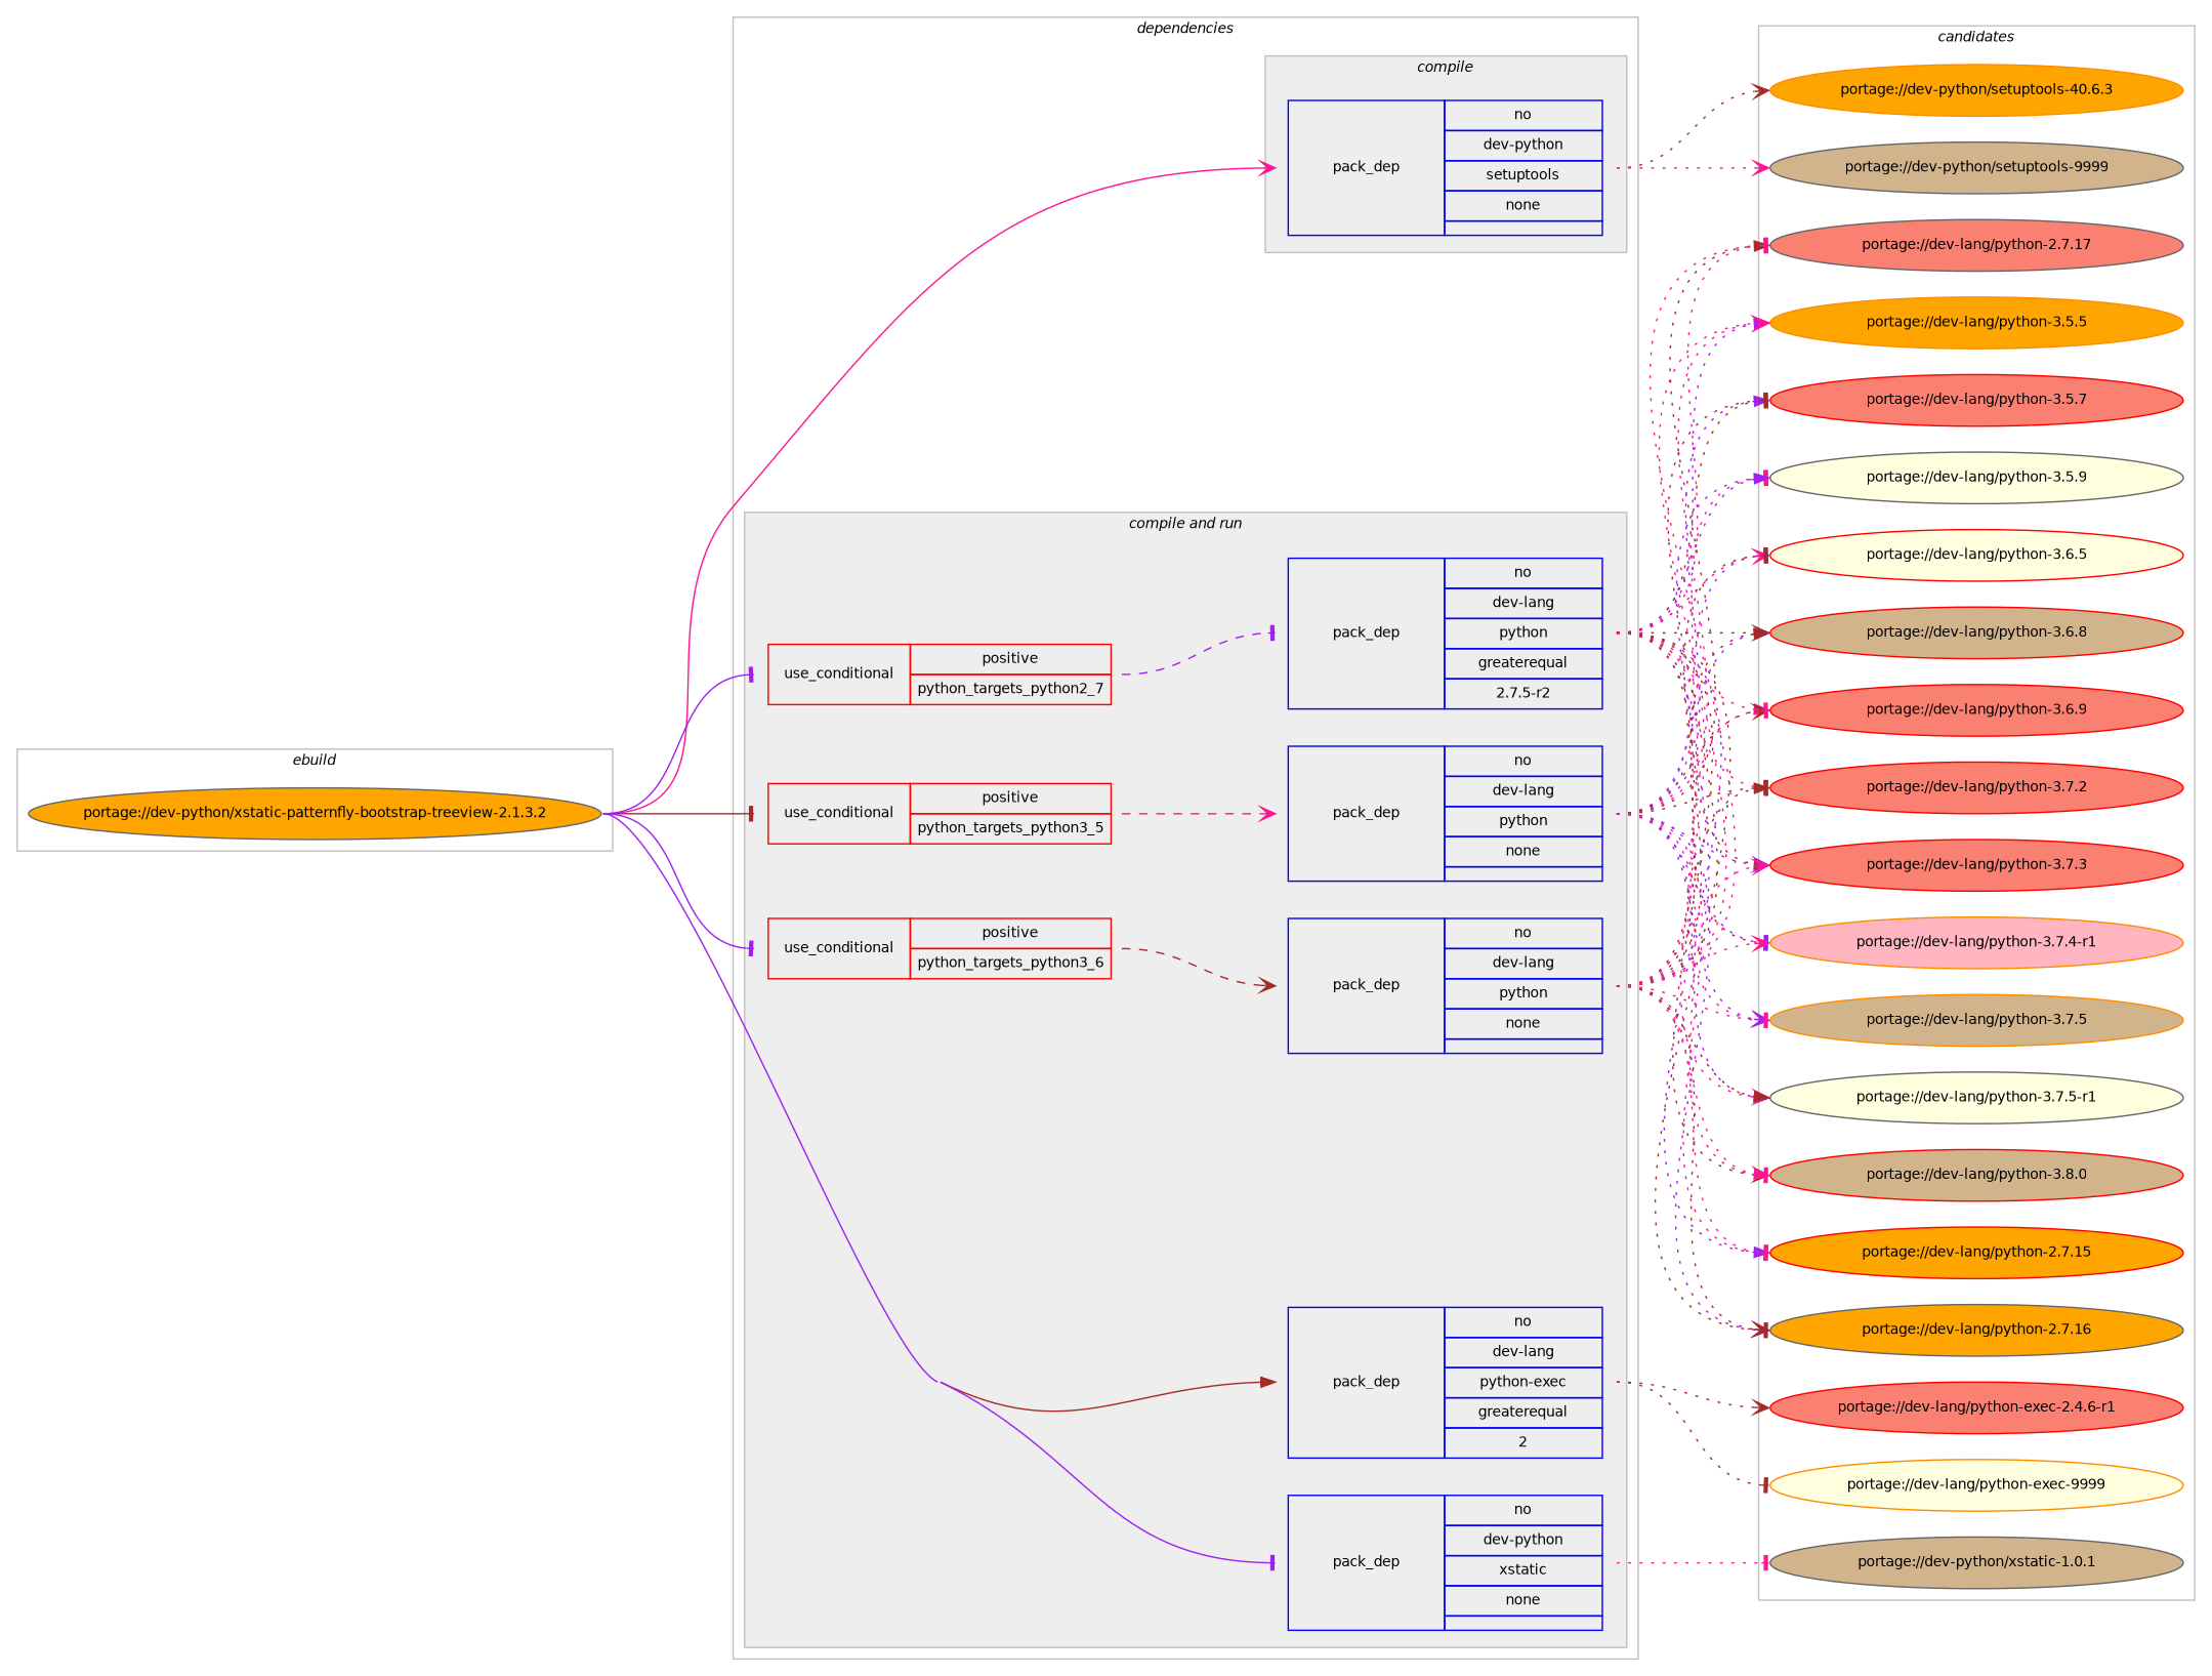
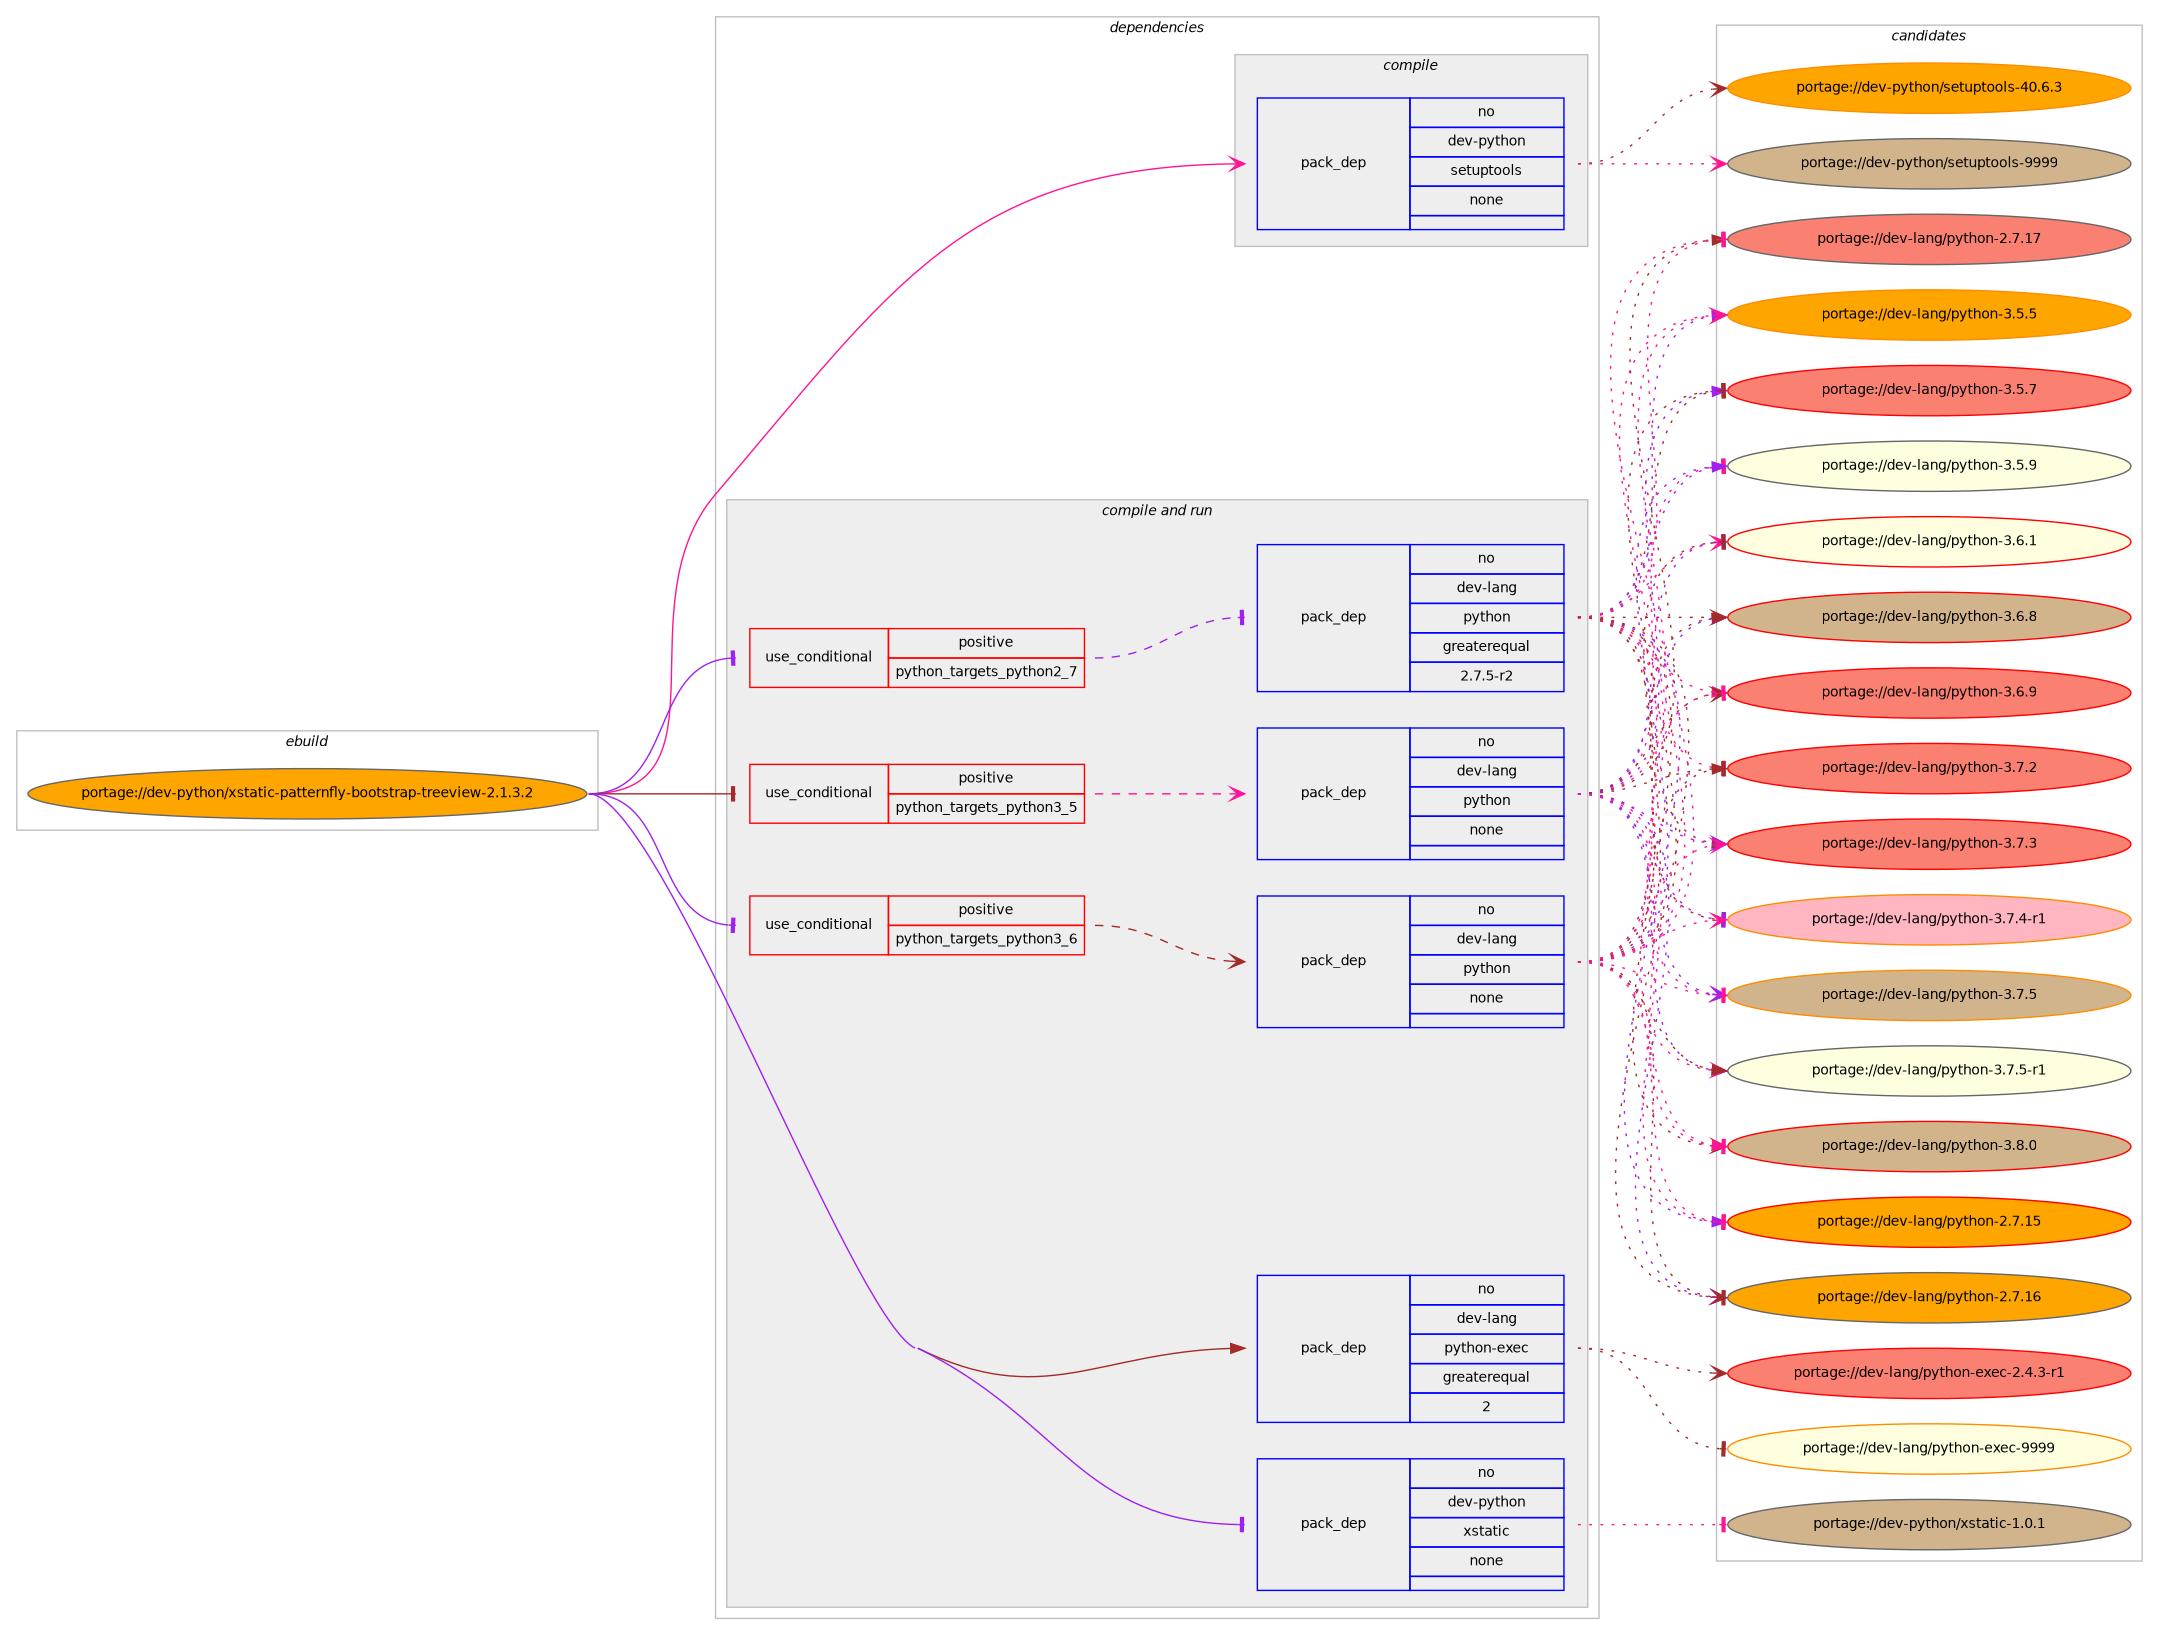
  digraph {
    compound=true
    concentrate=true
    fontname="DejaVu Sans"
    fontsize=10
    newrank=true
    rankdir=LR
    ranksep=1.5
    node [color=red fontname="DejaVu Sans" fontsize=10 style=filled]
    edge [arrowhead=tee color=deeppink fontname="DejaVu Sans" headport=w style=dotted tailport=e weight=100]
    n1 [color=gray40 fillcolor=orange label="portage://dev-python/xstatic-patternfly-bootstrap-treeview-2.1.3.2" width=4]
    n2 [color=blue label=<<TABLE BORDER="0" CELLBORDER="1" CELLSPACING="0" CELLPADDING="4" WIDTH="220"><TR><TD ROWSPAN="6" CELLPADDING="30">pack_dep</TD></TR><TR><TD WIDTH="110">no</TD></TR><TR><TD>dev-python</TD></TR><TR><TD>setuptools</TD></TR><TR><TD>none</TD></TR><TR><TD></TD></TR></TABLE>> shape=none style=""]
    n3 [color=blue label=<<TABLE BORDER="0" CELLBORDER="1" CELLSPACING="0" CELLPADDING="4" WIDTH="220"><TR><TD ROWSPAN="6" CELLPADDING="30">pack_dep</TD></TR><TR><TD WIDTH="110">no</TD></TR><TR><TD>dev-lang</TD></TR><TR><TD>python</TD></TR><TR><TD>greaterequal</TD></TR><TR><TD>2.7.5-r2</TD></TR></TABLE>> shape=none style=""]
    n4 [label=<<TABLE BORDER="0" CELLBORDER="1" CELLSPACING="0" CELLPADDING="4"><TR><TD ROWSPAN="3" CELLPADDING="10">use_conditional</TD></TR><TR><TD>positive</TD></TR><TR><TD>python_targets_python2_7</TD></TR></TABLE>> shape=none style=""]
    n5 [color=blue label=<<TABLE BORDER="0" CELLBORDER="1" CELLSPACING="0" CELLPADDING="4" WIDTH="220"><TR><TD ROWSPAN="6" CELLPADDING="30">pack_dep</TD></TR><TR><TD WIDTH="110">no</TD></TR><TR><TD>dev-lang</TD></TR><TR><TD>python</TD></TR><TR><TD>none</TD></TR><TR><TD></TD></TR></TABLE>> shape=none style=""]
    n6 [label=<<TABLE BORDER="0" CELLBORDER="1" CELLSPACING="0" CELLPADDING="4"><TR><TD ROWSPAN="3" CELLPADDING="10">use_conditional</TD></TR><TR><TD>positive</TD></TR><TR><TD>python_targets_python3_5</TD></TR></TABLE>> shape=none style=""]
    n7 [color=blue label=<<TABLE BORDER="0" CELLBORDER="1" CELLSPACING="0" CELLPADDING="4" WIDTH="220"><TR><TD ROWSPAN="6" CELLPADDING="30">pack_dep</TD></TR><TR><TD WIDTH="110">no</TD></TR><TR><TD>dev-lang</TD></TR><TR><TD>python</TD></TR><TR><TD>none</TD></TR><TR><TD></TD></TR></TABLE>> shape=none style=""]
    n8 [label=<<TABLE BORDER="0" CELLBORDER="1" CELLSPACING="0" CELLPADDING="4"><TR><TD ROWSPAN="3" CELLPADDING="10">use_conditional</TD></TR><TR><TD>positive</TD></TR><TR><TD>python_targets_python3_6</TD></TR></TABLE>> shape=none style=""]
    n9 [color=blue label=<<TABLE BORDER="0" CELLBORDER="1" CELLSPACING="0" CELLPADDING="4" WIDTH="220"><TR><TD ROWSPAN="6" CELLPADDING="30">pack_dep</TD></TR><TR><TD WIDTH="110">no</TD></TR><TR><TD>dev-lang</TD></TR><TR><TD>python-exec</TD></TR><TR><TD>greaterequal</TD></TR><TR><TD>2</TD></TR></TABLE>> shape=none style=""]
    n10 [color=blue label=<<TABLE BORDER="0" CELLBORDER="1" CELLSPACING="0" CELLPADDING="4" WIDTH="220"><TR><TD ROWSPAN="6" CELLPADDING="30">pack_dep</TD></TR><TR><TD WIDTH="110">no</TD></TR><TR><TD>dev-python</TD></TR><TR><TD>xstatic</TD></TR><TR><TD>none</TD></TR><TR><TD></TD></TR></TABLE>> shape=none style=""]
    n11 [color=darkorange fillcolor=orange label="portage://dev-python/setuptools-40.6.3" width=4]
    n12 [color=gray40 fillcolor=tan label="portage://dev-python/setuptools-9999" width=4]
    n13 [fillcolor=orange label="portage://dev-lang/python-2.7.15" width=4]
    n14 [color=gray40 fillcolor=orange label="portage://dev-lang/python-2.7.16" width=4]
    n15 [color=gray40 fillcolor=salmon label="portage://dev-lang/python-2.7.17" width=4]
    n16 [color=darkorange fillcolor=orange label="portage://dev-lang/python-3.5.5" width=4]
    n17 [fillcolor=salmon label="portage://dev-lang/python-3.5.7" width=4]
    n18 [color=gray40 fillcolor=lightyellow label="portage://dev-lang/python-3.5.9" width=4]
-   n19 [fillcolor=lightyellow label="portage://dev-lang/python-3.6.5" width=4]
+   n19 [fillcolor=lightyellow label="portage://dev-lang/python-3.6.1" width=4]
    n20 [fillcolor=tan label="portage://dev-lang/python-3.6.8" width=4]
    n21 [fillcolor=salmon label="portage://dev-lang/python-3.6.9" width=4]
    n22 [fillcolor=salmon label="portage://dev-lang/python-3.7.2" width=4]
    n23 [fillcolor=salmon label="portage://dev-lang/python-3.7.3" width=4]
    n24 [color=darkorange fillcolor=lightpink label="portage://dev-lang/python-3.7.4-r1" width=4]
    n25 [color=darkorange fillcolor=tan label="portage://dev-lang/python-3.7.5" width=4]
    n26 [color=gray40 fillcolor=lightyellow label="portage://dev-lang/python-3.7.5-r1" width=4]
    n27 [fillcolor=tan label="portage://dev-lang/python-3.8.0" width=4]
-   n28 [fillcolor=salmon label="portage://dev-lang/python-exec-2.4.6-r1" width=4]
+   n28 [fillcolor=salmon label="portage://dev-lang/python-exec-2.4.3-r1" width=4]
    n29 [color=darkorange fillcolor=lightyellow label="portage://dev-lang/python-exec-9999" width=4]
    n30 [color=gray40 fillcolor=tan label="portage://dev-python/xstatic-1.0.1" width=4]
    subgraph cluster_1 {
      color=gray
      label=<<i>ebuild</i>>
      rank=same
      n1
    }
    subgraph cluster_2 {
      color=gray
      label=<<i>dependencies</i>>
      subgraph cluster_3 {
        color=gray
        fillcolor="#eeeeee"
        label=<<i>compile</i>>
        style=filled
        subgraph sub_4 {
          color=gray
          fillcolor="#eeeeee"
          label=<<i>compile</i>>
          style=filled
          n2
        }
      }
      subgraph cluster_5 {
        color=gray
        fillcolor="#eeeeee"
        label=<<i>compile and run</i>>
        style=filled
        subgraph sub_6 {
          color=gray
          fillcolor="#eeeeee"
          label=<<i>compile and run</i>>
          style=filled
          n4
          subgraph sub_7 {
            color=gray
            fillcolor="#eeeeee"
            label=<<i>compile and run</i>>
            style=filled
            n3
          }
        }
        subgraph sub_8 {
          color=gray
          fillcolor="#eeeeee"
          label=<<i>compile and run</i>>
          style=filled
          n6
          subgraph sub_9 {
            color=gray
            fillcolor="#eeeeee"
            label=<<i>compile and run</i>>
            style=filled
            n5
          }
        }
        subgraph sub_10 {
          color=gray
          fillcolor="#eeeeee"
          label=<<i>compile and run</i>>
          style=filled
          n8
          subgraph sub_11 {
            color=gray
            fillcolor="#eeeeee"
            label=<<i>compile and run</i>>
            style=filled
            n7
          }
        }
        subgraph sub_12 {
          color=gray
          fillcolor="#eeeeee"
          label=<<i>compile and run</i>>
          style=filled
          n9
        }
        subgraph sub_13 {
          color=gray
          fillcolor="#eeeeee"
          label=<<i>compile and run</i>>
          style=filled
          n10
        }
      }
      subgraph cluster_14 {
        color=gray
        fillcolor="#eeeeee"
        label=<<i>run</i>>
        style=filled
      }
    }
    subgraph cluster_15 {
      color=gray
      label=<<i>candidates</i>>
      rank=same
      subgraph sub_16 {
        color=black
        label=<<i>candidates</i>>
        nodesep=1
        rank=same
        n11
        n12
      }
      subgraph sub_17 {
        color=black
        label=<<i>candidates</i>>
        nodesep=1
        rank=same
        n13
        n14
        n15
        n16
        n17
        n18
        n19
        n20
        n21
        n22
        n23
        n24
        n25
        n26
        n27
      }
      subgraph sub_18 {
        color=black
        label=<<i>candidates</i>>
        nodesep=1
        rank=same
        n13
        n14
        n15
        n16
        n17
        n18
        n19
        n20
        n21
        n22
        n23
        n24
        n25
        n26
        n27
      }
      subgraph sub_19 {
        color=black
        label=<<i>candidates</i>>
        nodesep=1
        rank=same
        n13
        n14
        n15
        n16
        n17
        n18
        n19
        n20
        n21
        n22
        n23
        n24
        n25
        n26
        n27
      }
      subgraph sub_20 {
        color=black
        label=<<i>candidates</i>>
        nodesep=1
        rank=same
        n28
        n29
      }
      subgraph sub_21 {
        color=black
        label=<<i>candidates</i>>
        nodesep=1
        rank=same
        n30
      }
    }
    n1 -> n2 [arrowhead=vee style=solid weight=20]
    n1 -> n4 [color=purple style=solid weight=20]
    n1 -> n6 [color=brown style=solid weight=20]
    n1 -> n8 [color=purple style=solid weight=20]
    n1 -> n9 [arrowhead=normal color=brown style=solid weight=20]
    n1 -> n10 [color=purple style=solid weight=20]
    n2 -> n11 [arrowhead=vee color=brown]
    n2 -> n12 [arrowhead=vee]
    n3 -> n13 [arrowhead=normal color=purple]
    n3 -> n14 [color=brown]
    n3 -> n15
    n3 -> n16 [arrowhead=normal color=purple]
    n3 -> n17 [color=brown]
    n3 -> n18 [color=purple]
    n3 -> n19 [arrowhead=vee]
    n3 -> n20 [arrowhead=vee color=brown]
    n3 -> n21 [arrowhead=normal]
    n3 -> n22
    n3 -> n23 [arrowhead=normal color=brown]
    n3 -> n24 [color=brown]
    n3 -> n25 [arrowhead=vee]
    n3 -> n26 [arrowhead=vee]
    n3 -> n27 [arrowhead=vee color=brown]
    n4 -> n3 [color=purple style=dashed weight=20]
    n5 -> n13
    n5 -> n14 [arrowhead=vee color=purple]
    n5 -> n15 [arrowhead=normal color=brown]
    n5 -> n16 [arrowhead=vee]
    n5 -> n17 [arrowhead=normal color=purple]
    n5 -> n18
    n5 -> n19 [color=purple]
    n5 -> n20 [arrowhead=normal color=purple]
    n5 -> n21 [arrowhead=vee color=brown]
    n5 -> n22 [arrowhead=normal color=brown]
    n5 -> n23 [arrowhead=vee color=purple]
    n5 -> n24 [color=purple]
    n5 -> n25 [arrowhead=vee color=purple]
    n5 -> n26 [arrowhead=normal color=purple]
    n5 -> n27
    n6 -> n5 [arrowhead=vee style=dashed weight=20]
    n7 -> n13
    n7 -> n14 [arrowhead=vee color=brown]
    n7 -> n15
    n7 -> n16 [arrowhead=vee]
    n7 -> n17 [color=brown]
    n7 -> n18 [arrowhead=normal color=purple]
    n7 -> n19 [color=brown]
    n7 -> n20 [arrowhead=normal color=brown]
    n7 -> n21
    n7 -> n22 [color=brown]
    n7 -> n23 [arrowhead=vee]
    n7 -> n24 [arrowhead=vee]
    n7 -> n25
    n7 -> n26 [arrowhead=normal color=brown]
    n7 -> n27 [arrowhead=normal]
    n8 -> n7 [arrowhead=vee color=brown style=dashed weight=20]
    n9 -> n28 [arrowhead=vee color=brown]
    n9 -> n29 [color=brown]
    n10 -> n30
  }
